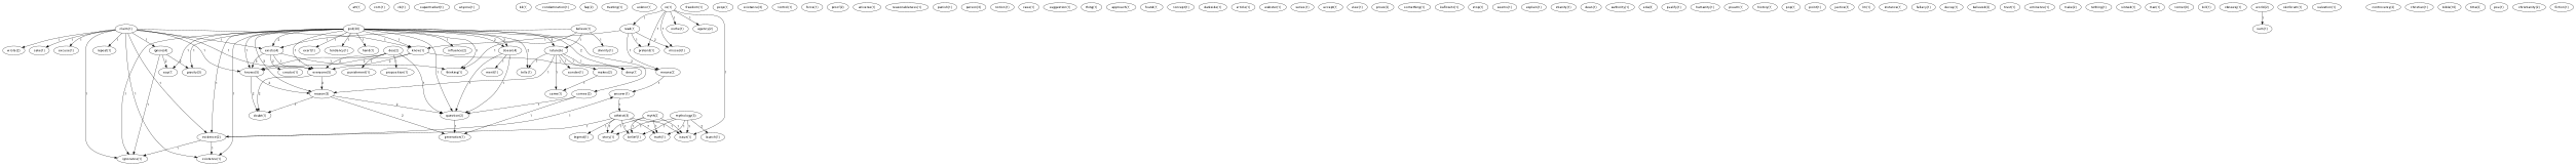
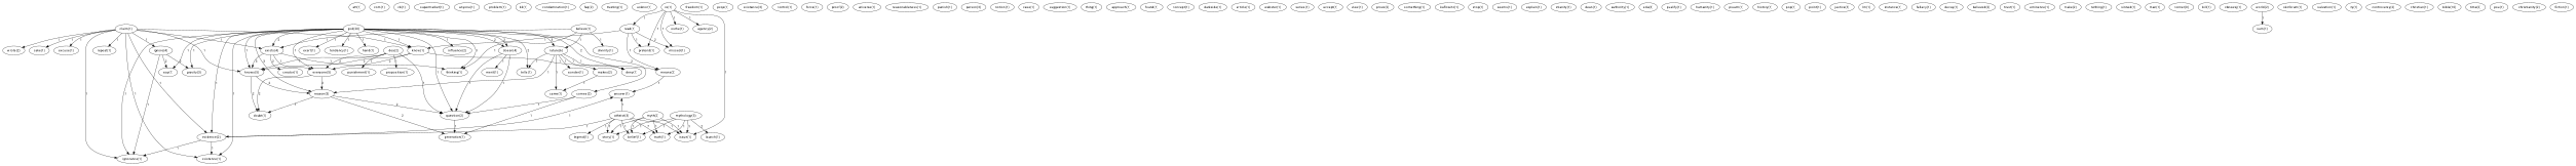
  digraph {
    fontname=Roboto
    node [fontname=Roboto]
    edge [fontname=Roboto]
    n1 [label="att(1)"]
    n2 [label="com(1)"]
    n3 [label="cb(1)"]
    n4 [label="supermarket(1)"]
    n5 [label="anyone(1)"]
+   n6 [label="problem(1)"]
    n7 [label="bil(1)"]
    n8 [label="condemnation(1)"]
    n9 [label="faq(2)"]
    n10 [label="trusting(1)"]
    n11 [label="uoknor(1)"]
    n12 [label="claim(1)"]
    n13 [label="sake(1)"]
    n14 [label="excuse(1)"]
    n15 [label="ignore(4)"]
    n16 [label="exists(4)"]
    n17 [label="know(1)"]
    n18 [label="everyone(5)"]
    n19 [label="evidence(2)"]
    n20 [label="repeat(1)"]
    n21 [label="knows(5)"]
    n22 [label="existence(1)"]
    n23 [label="ignorance(1)"]
    n24 [label="wrote(2)"]
    n25 [label="gravity(3)"]
    n26 [label="way(1)"]
    n27 [label="thinking(1)"]
    n28 [label="creator(1)"]
    n29 [label="means(2)"]
    n30 [label="reason(5)"]
    n31 [label="doubt(1)"]
    n32 [label="answer(1)"]
    n33 [label="question(2)"]
    n34 [label="generation(1)"]
    n35 [label="freedom(1)"]
    n36 [label="pxqs(1)"]
    n37 [label="existance(3)"]
    n38 [label="control(1)"]
    n39 [label="force(1)"]
    n40 [label="proof(2)"]
    n41 [label="universe(1)"]
    n42 [label="myth(2)"]
    n43 [label="truth(1)"]
    n44 [label="belief(1)"]
    n45 [label="story(1)"]
    n46 [label="issue(1)"]
    n47 [label="reasonableness(1)"]
    n48 [label="punish(1)"]
    n49 [label="person(3)"]
    n50 [label="notion(1)"]
    n51 [label="case(1)"]
    n52 [label="suggestion(1)"]
    n53 [label="thing(1)"]
    n54 [label="approach(1)"]
    n55 [label="found(1)"]
    n56 [label="concept(1)"]
    n57 [label="believe(1)"]
    n58 [label="nature(6)"]
    n59 [label="divinity(1)"]
    n60 [label="tells(1)"]
    n61 [label="deny(1)"]
    n62 [label="wonder(1)"]
    n63 [label="makes(2)"]
    n64 [label="came(1)"]
    n65 [label="god(20)"]
    n66 [label="exert(1)"]
    n67 [label="tendancy(1)"]
    n68 [label="hand(1)"]
    n69 [label="influence(2)"]
    n70 [label="comes(2)"]
    n71 [label="doesn(4)"]
    n72 [label="merit(1)"]
    n73 [label="darkside(1)"]
    n74 [label="article(1)"]
    n75 [label="webster(1)"]
    n76 [label="series(1)"]
    n77 [label="accept(1)"]
    n78 [label="view(1)"]
    n79 [label="prove(2)"]
    n80 [label="something(1)"]
    n81 [label="read(1)"]
    n82 [label="pretend(1)"]
    n83 [label="missed(1)"]
    n84 [label="kaflowitz(1)"]
    n85 [label="stop(1)"]
    n86 [label="mythology(3)"]
    n87 [label="launch(1)"]
    n88 [label="seems(1)"]
    n89 [label="explain(1)"]
    n90 [label="idea(2)"]
    n91 [label="proposition(1)"]
    n92 [label="punishment(1)"]
    n93 [label="atheist(3)"]
    n94 [label="legend(1)"]
    n95 [label="xtianity(1)"]
    n96 [label="dean(1)"]
    n97 [label="authority(1)"]
    n98 [label="edu(3)"]
    n99 [label="qualify(1)"]
    n100 [label="humanity(1)"]
    n101 [label="psuvm(1)"]
    n102 [label="history(1)"]
    n103 [label="pop(1)"]
    n104 [label="point(1)"]
    n105 [label="justice(3)"]
    n106 [label="lm(1)"]
    n107 [label="instance(1)"]
    n108 [label="fallacy(1)"]
    n109 [label="decay(1)"]
    n110 [label="believed(2)"]
    n111 [label="trust(1)"]
    n112 [label="eminence(1)"]
    n113 [label="re(1)"]
    n114 [label="osrhe(1)"]
    n115 [label="agency(2)"]
    n116 [label="make(2)"]
    n117 [label="nothing(1)"]
    n118 [label="sinned(1)"]
    n119 [label="man(1)"]
    n120 [label="conner(0)"]
    n121 [label="bill(1)"]
    n122 [label="cbnewsj(1)"]
    n123 [label="world(2)"]
    n124 [label="sum(1)"]
    n125 [label="okcforum(1)"]
    n126 [label="salvation(1)"]
+   n127 [label="try(1)"]
    n128 [label="controversy(2)"]
    n129 [label="christian(1)"]
    n130 [label="bible(10)"]
    n131 [label="time(2)"]
    n132 [label="psu(1)"]
    n133 [label="christianity(2)"]
    n134 [label="fiction(1)"]
    n12 -> n13 [label=1]
    n12 -> n14 [label=1]
    n12 -> n15 [label=1]
    n12 -> n16 [label=1]
    n12 -> n17 [label=1]
-   n12 -> n18 [label=1]
    n12 -> n19 [label=1]
    n12 -> n20 [label=1]
    n12 -> n21 [label=1]
    n12 -> n22 [label=1]
    n12 -> n23 [label=1]
    n12 -> n24 [label=1]
    n15 -> n23 [label=1]
    n15 -> n25 [label=2]
    n15 -> n26 [label=2]
    n16 -> n18 [label=1]
    n16 -> n21 [label=3]
    n16 -> n27 [label=1]
    n16 -> n28 [label=2]
    n17 -> n18 [label=2]
    n17 -> n21 [label=2]
    n17 -> n29 [label=1]
    n18 -> n30 [label=2]
    n18 -> n31 [label=2]
    n19 -> n22 [label=1]
    n19 -> n23 [label=1]
    n19 -> n32 [label=1]
    n21 -> n30 [label=2]
    n21 -> n31 [label=2]
    n29 -> n32 [label=1]
    n30 -> n31 [label=1]
    n30 -> n33 [label=2]
    n30 -> n34 [label=2]
    n33 -> n34 [label=1]
    n42 -> n43 [label=1]
    n42 -> n44 [label=1]
    n42 -> n45 [label=1]
    n42 -> n46 [label=1]
    n57 -> n16 [label=1]
    n57 -> n27 [label=1]
    n57 -> n58 [label=1]
    n57 -> n59 [label=1]
    n58 -> n30 [label=1]
    n58 -> n60 [label=1]
    n58 -> n61 [label=1]
    n58 -> n62 [label=1]
    n58 -> n63 [label=1]
    n58 -> n64 [label=1]
    n63 -> n64 [label=1]
    n65 -> n16 [label=2]
    n65 -> n17 [label=1]
    n65 -> n18 [label=1]
    n65 -> n19 [label=1]
    n65 -> n21 [label=1]
    n65 -> n22 [label=1]
    n65 -> n23 [label=1]
    n65 -> n25 [label=1]
    n65 -> n26 [label=1]
    n65 -> n27 [label=1]
    n65 -> n30 [label=3]
    n65 -> n33 [label=1]
    n65 -> n58 [label=3]
    n65 -> n60 [label=2]
    n65 -> n61 [label=2]
    n65 -> n66 [label=1]
    n65 -> n67 [label=1]
    n65 -> n68 [label=1]
    n65 -> n69 [label=1]
    n65 -> n70 [label=2]
    n65 -> n71 [label=2]
    n65 -> n71 [label=2]
    n70 -> n33 [label=1]
    n70 -> n34 [label=1]
    n71 -> n33 [label=1]
    n71 -> n33 [label=1]
    n71 -> n72 [label=1]
    n81 -> n17 [label=1]
    n81 -> n29 [label=1]
    n81 -> n82 [label=1]
    n81 -> n83 [label=2]
    n86 -> n43 [label=1]
    n86 -> n44 [label=1]
    n86 -> n45 [label=1]
    n86 -> n46 [label=1]
    n86 -> n87 [label=2]
    n90 -> n18 [label=2]
    n90 -> n21 [label=1]
    n90 -> n33 [label=1]
    n90 -> n91 [label=1]
    n90 -> n92 [label=1]
    n93 -> n19 [label=1]
-   n32 -> n93 [label=1]
+   n93 -> n32 [label=1]
    n93 -> n43 [label=7]
    n93 -> n44 [label=1]
    n93 -> n45 [label=1]
    n93 -> n46 [label=1]
    n93 -> n94 [label=1]
    n113 -> n46 [label=1]
    n113 -> n81 [label=1]
    n113 -> n82 [label=1]
    n113 -> n83 [label=1]
    n113 -> n114 [label=1]
    n113 -> n115 [label=1]
    n123 -> n124 [label=1]
  }
